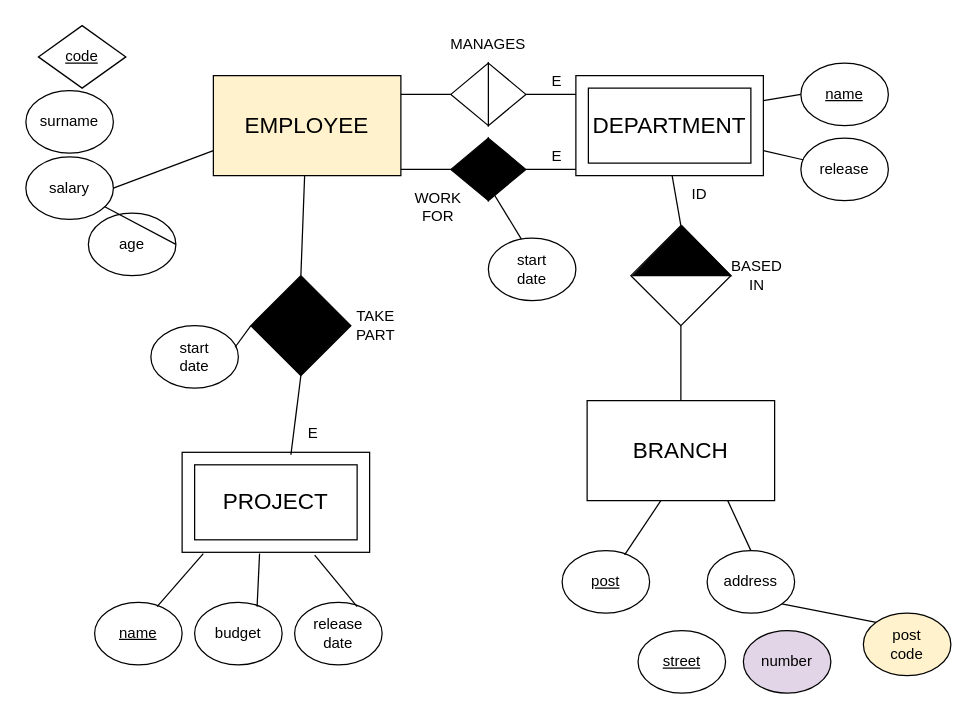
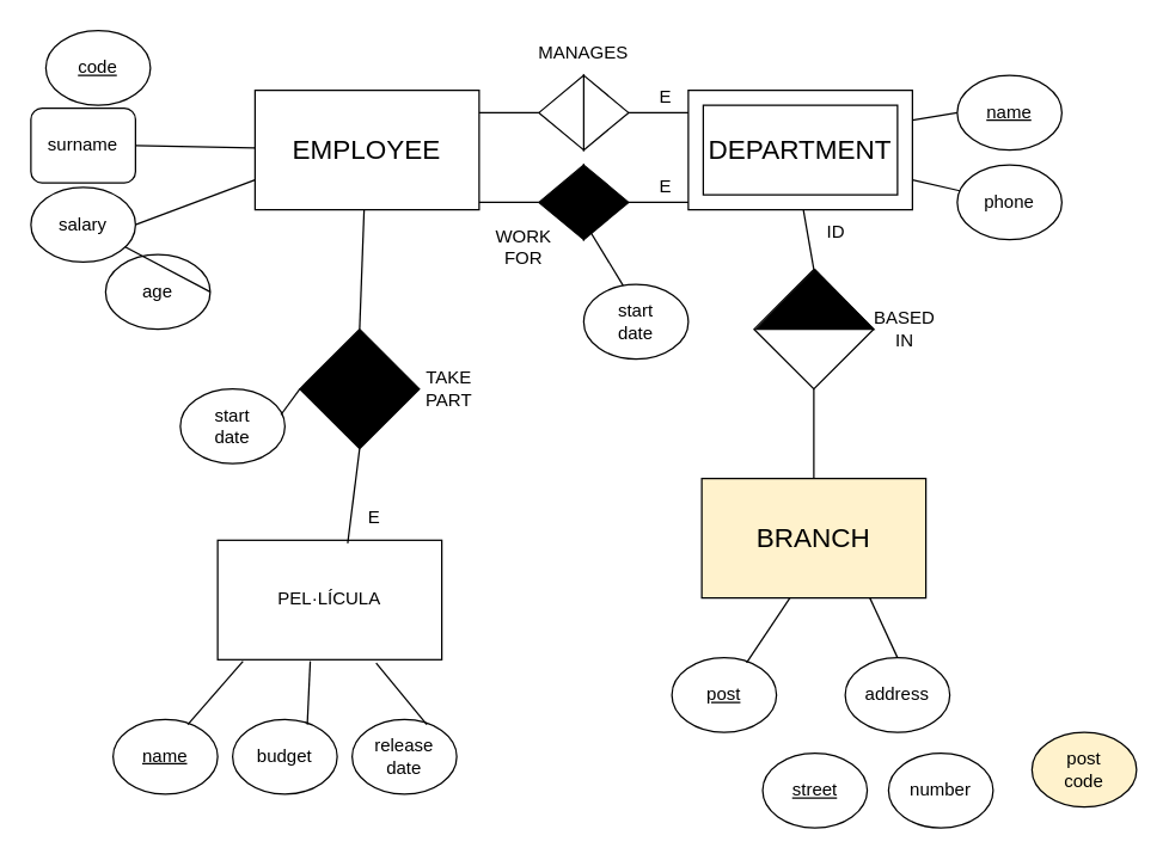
  <mxCell id="0" />
  <mxCell id="1" parent="0" />
- <mxCell id="2" value="&lt;span style=&quot;font-size: 18px;&quot;&gt;EMPLOYEE&lt;/span&gt;" style="rounded=0;whiteSpace=wrap;html=1;fillColor=#fff2cc;" parent="1" vertex="1"><mxGeometry x="170" y="60" width="150" height="80" as="geometry" /></mxCell>
- <mxCell id="3" value="&lt;u&gt;code&lt;/u&gt;" style="rhombus;whiteSpace=wrap;html=1;" parent="1" vertex="1"><mxGeometry x="30" y="20" width="70" height="50" as="geometry" /></mxCell>
- <mxCell id="4" value="surname" style="ellipse;whiteSpace=wrap;html=1;" parent="1" vertex="1"><mxGeometry x="20" y="72" width="70" height="50" as="geometry" /></mxCell>
+ <mxCell id="2" value="&lt;span style=&quot;font-size: 18px;&quot;&gt;EMPLOYEE&lt;/span&gt;" style="rounded=0;whiteSpace=wrap;html=1;" parent="1" vertex="1"><mxGeometry x="170" y="60" width="150" height="80" as="geometry" /></mxCell>
+ <mxCell id="3" value="&lt;u&gt;code&lt;/u&gt;" style="ellipse;whiteSpace=wrap;html=1;" parent="1" vertex="1"><mxGeometry x="30" y="20" width="70" height="50" as="geometry" /></mxCell>
+ <mxCell id="4" value="surname" style="whiteSpace=wrap;html=1;rounded=1;" parent="1" vertex="1"><mxGeometry x="20" y="72" width="70" height="50" as="geometry" /></mxCell>
+ <mxCell id="5" value="" style="endArrow=none;html=1;rounded=0;exitX=1;exitY=0.5;exitDx=0;exitDy=0;" parent="1" source="4" target="2" edge="1"><mxGeometry width="50" height="50" relative="1" as="geometry"><mxPoint x="570" y="180" as="sourcePoint" /><mxPoint x="309" y="140" as="targetPoint" /></mxGeometry></mxCell>
  <mxCell id="6" value="PEL·LÍCULA" style="rounded=0;whiteSpace=wrap;html=1;shadow=0;glass=0;" parent="1" vertex="1"><mxGeometry x="460" y="60" width="150" height="80" as="geometry" /></mxCell>
  <mxCell id="7" value="&lt;u&gt;name&lt;/u&gt;" style="ellipse;whiteSpace=wrap;html=1;" parent="1" vertex="1"><mxGeometry x="640" y="50" width="70" height="50" as="geometry" /></mxCell>
  <mxCell id="8" value="" style="endArrow=none;html=1;rounded=0;entryX=1;entryY=0.25;entryDx=0;entryDy=0;exitX=0;exitY=0.5;exitDx=0;exitDy=0;" parent="1" source="7" target="6" edge="1"><mxGeometry width="50" height="50" relative="1" as="geometry"><mxPoint x="780" y="180" as="sourcePoint" /><mxPoint x="830" y="130" as="targetPoint" /></mxGeometry></mxCell>
- <mxCell id="9" value="release" style="ellipse;whiteSpace=wrap;html=1;" parent="1" vertex="1"><mxGeometry x="640" y="110" width="70" height="50" as="geometry" /></mxCell>
+ <mxCell id="9" value="phone" style="ellipse;whiteSpace=wrap;html=1;" parent="1" vertex="1"><mxGeometry x="640" y="110" width="70" height="50" as="geometry" /></mxCell>
  <mxCell id="10" value="&lt;span style=&quot;font-size: 18px;&quot;&gt;DEPARTMENT&lt;/span&gt;" style="rounded=0;whiteSpace=wrap;html=1;shadow=0;glass=0;" parent="1" vertex="1"><mxGeometry x="470" y="70" width="130" height="60" as="geometry" /></mxCell>
  <mxCell id="11" value="" style="triangle;whiteSpace=wrap;html=1;fillColor=#FFFFFF;" parent="1" vertex="1"><mxGeometry x="390" y="50" width="30" height="50" as="geometry" /></mxCell>
  <mxCell id="12" value="" style="triangle;whiteSpace=wrap;html=1;direction=west;" parent="1" vertex="1"><mxGeometry x="360" y="50" width="30" height="50" as="geometry" /></mxCell>
  <mxCell id="13" value="" style="endArrow=none;html=1;rounded=0;entryX=1;entryY=0.5;entryDx=0;entryDy=0;exitX=1;exitY=0.5;exitDx=0;exitDy=0;" parent="1" target="12" edge="1"><mxGeometry width="50" height="50" relative="1" as="geometry"><mxPoint x="320" y="75" as="sourcePoint" /><mxPoint x="370" y="35" as="targetPoint" /></mxGeometry></mxCell>
  <mxCell id="14" value="" style="endArrow=none;html=1;rounded=0;entryX=0;entryY=0.5;entryDx=0;entryDy=0;exitX=1;exitY=0.5;exitDx=0;exitDy=0;" parent="1" source="11" edge="1"><mxGeometry width="50" height="50" relative="1" as="geometry"><mxPoint x="420" y="74.5" as="sourcePoint" /><mxPoint x="460" y="75" as="targetPoint" /></mxGeometry></mxCell>
  <mxCell id="15" value="MANAGES" style="text;html=1;strokeColor=none;fillColor=none;align=center;verticalAlign=middle;whiteSpace=wrap;rounded=0;" parent="1" vertex="1"><mxGeometry x="360" y="20" width="60" height="30" as="geometry" /></mxCell>
  <mxCell id="16" value="E" style="text;html=1;strokeColor=none;fillColor=none;align=center;verticalAlign=middle;whiteSpace=wrap;rounded=0;" parent="1" vertex="1"><mxGeometry x="430" y="50" width="30" height="30" as="geometry" /></mxCell>
  <mxCell id="17" value="" style="endArrow=none;html=1;rounded=0;exitX=1;exitY=0.75;exitDx=0;exitDy=0;" parent="1" source="6" target="9" edge="1"><mxGeometry width="50" height="50" relative="1" as="geometry"><mxPoint x="630" y="140" as="sourcePoint" /><mxPoint x="680" y="90" as="targetPoint" /></mxGeometry></mxCell>
- <mxCell id="18" value="&lt;span style=&quot;font-size: 18px;&quot;&gt;BRANCH&lt;/span&gt;" style="rounded=0;whiteSpace=wrap;html=1;" parent="1" vertex="1"><mxGeometry x="469" y="320" width="150" height="80" as="geometry" /></mxCell>
+ <mxCell id="18" value="&lt;span style=&quot;font-size: 18px;&quot;&gt;BRANCH&lt;/span&gt;" style="rounded=0;whiteSpace=wrap;html=1;fillColor=#fff2cc;" parent="1" vertex="1"><mxGeometry x="469" y="320" width="150" height="80" as="geometry" /></mxCell>
  <mxCell id="19" value="&lt;u&gt;post&lt;/u&gt;" style="ellipse;whiteSpace=wrap;html=1;" parent="1" vertex="1"><mxGeometry x="449" y="440" width="70" height="50" as="geometry" /></mxCell>
  <mxCell id="20" value="" style="endArrow=none;html=1;rounded=0;entryX=0.394;entryY=0.998;entryDx=0;entryDy=0;entryPerimeter=0;exitX=0.714;exitY=0.069;exitDx=0;exitDy=0;exitPerimeter=0;" parent="1" source="19" target="18" edge="1"><mxGeometry width="50" height="50" relative="1" as="geometry"><mxPoint x="789" y="440" as="sourcePoint" /><mxPoint x="839" y="390" as="targetPoint" /></mxGeometry></mxCell>
  <mxCell id="21" value="start &lt;br&gt;date" style="ellipse;whiteSpace=wrap;html=1;" parent="1" vertex="1"><mxGeometry x="390" y="190" width="70" height="50" as="geometry" /></mxCell>
  <mxCell id="22" value="" style="endArrow=none;html=1;rounded=0;exitX=0.377;exitY=0.015;exitDx=0;exitDy=0;exitPerimeter=0;entryX=0;entryY=0.75;entryDx=0;entryDy=0;" parent="1" source="21" target="43" edge="1"><mxGeometry width="50" height="50" relative="1" as="geometry"><mxPoint x="720" y="190" as="sourcePoint" /><mxPoint x="405.596" y="150" as="targetPoint" /></mxGeometry></mxCell>
  <mxCell id="23" value="PEL·LÍCULA" style="rounded=0;whiteSpace=wrap;html=1;shadow=0;glass=0;" parent="1" vertex="1"><mxGeometry x="145" y="361.35" width="150" height="80" as="geometry" /></mxCell>
  <mxCell id="24" value="&lt;u&gt;name&lt;/u&gt;" style="ellipse;whiteSpace=wrap;html=1;" parent="1" vertex="1"><mxGeometry x="75" y="481.35" width="70" height="50" as="geometry" /></mxCell>
  <mxCell id="25" value="" style="endArrow=none;html=1;rounded=0;entryX=0.113;entryY=1.013;entryDx=0;entryDy=0;entryPerimeter=0;exitX=0.714;exitY=0.069;exitDx=0;exitDy=0;exitPerimeter=0;" parent="1" source="24" target="23" edge="1"><mxGeometry width="50" height="50" relative="1" as="geometry"><mxPoint x="465" y="481.35" as="sourcePoint" /><mxPoint x="515" y="431.35" as="targetPoint" /></mxGeometry></mxCell>
  <mxCell id="26" value="budget" style="ellipse;whiteSpace=wrap;html=1;" parent="1" vertex="1"><mxGeometry x="155" y="481.35" width="70" height="50" as="geometry" /></mxCell>
  <mxCell id="27" value="" style="endArrow=none;html=1;rounded=0;entryX=0.413;entryY=1.013;entryDx=0;entryDy=0;entryPerimeter=0;exitX=0.714;exitY=0.069;exitDx=0;exitDy=0;exitPerimeter=0;" parent="1" source="26" target="23" edge="1"><mxGeometry width="50" height="50" relative="1" as="geometry"><mxPoint x="495" y="481.35" as="sourcePoint" /><mxPoint x="234" y="441.35" as="targetPoint" /></mxGeometry></mxCell>
  <mxCell id="28" value="release&lt;br&gt;date" style="ellipse;whiteSpace=wrap;html=1;" parent="1" vertex="1"><mxGeometry x="235" y="481.35" width="70" height="50" as="geometry" /></mxCell>
  <mxCell id="29" value="" style="endArrow=none;html=1;rounded=0;entryX=0.707;entryY=1.029;entryDx=0;entryDy=0;entryPerimeter=0;exitX=0.714;exitY=0.069;exitDx=0;exitDy=0;exitPerimeter=0;" parent="1" source="28" target="23" edge="1"><mxGeometry width="50" height="50" relative="1" as="geometry"><mxPoint x="575" y="481.35" as="sourcePoint" /><mxPoint x="314" y="441.35" as="targetPoint" /></mxGeometry></mxCell>
- <mxCell id="30" value="&lt;span style=&quot;font-size: 18px;&quot;&gt;PROJECT&lt;/span&gt;" style="rounded=0;whiteSpace=wrap;html=1;shadow=0;glass=0;" parent="1" vertex="1"><mxGeometry x="155" y="371.35" width="130" height="60" as="geometry" /></mxCell>
  <mxCell id="31" value="" style="endArrow=none;html=1;rounded=0;entryX=0.58;entryY=0.025;entryDx=0;entryDy=0;exitX=0.5;exitY=1;exitDx=0;exitDy=0;entryPerimeter=0;" parent="1" source="34" target="23" edge="1"><mxGeometry width="50" height="50" relative="1" as="geometry"><mxPoint x="234.67" y="340" as="sourcePoint" /><mxPoint x="145" y="400.85" as="targetPoint" /></mxGeometry></mxCell>
  <mxCell id="32" value="TAKE PART" style="text;html=1;strokeColor=none;fillColor=none;align=center;verticalAlign=middle;whiteSpace=wrap;rounded=0;" parent="1" vertex="1"><mxGeometry x="270" y="245" width="60" height="30" as="geometry" /></mxCell>
  <mxCell id="33" value="E" style="text;html=1;strokeColor=none;fillColor=none;align=center;verticalAlign=middle;whiteSpace=wrap;rounded=0;" parent="1" vertex="1"><mxGeometry x="235" y="331.35" width="30" height="30" as="geometry" /></mxCell>
  <mxCell id="34" value="" style="rhombus;whiteSpace=wrap;html=1;fillColor=#000000;" parent="1" vertex="1"><mxGeometry x="200" y="220" width="80" height="80" as="geometry" /></mxCell>
  <mxCell id="35" value="salary" style="ellipse;whiteSpace=wrap;html=1;" parent="1" vertex="1"><mxGeometry x="20" y="125" width="70" height="50" as="geometry" /></mxCell>
  <mxCell id="36" value="" style="endArrow=none;html=1;rounded=0;exitX=1;exitY=0.5;exitDx=0;exitDy=0;" parent="1" source="35" edge="1"><mxGeometry width="50" height="50" relative="1" as="geometry"><mxPoint x="580" y="190" as="sourcePoint" /><mxPoint x="170" y="120" as="targetPoint" /></mxGeometry></mxCell>
  <mxCell id="37" value="age" style="ellipse;whiteSpace=wrap;html=1;" parent="1" vertex="1"><mxGeometry x="70" y="170" width="70" height="50" as="geometry" /></mxCell>
  <mxCell id="38" value="" style="endArrow=none;html=1;rounded=0;exitX=1;exitY=0.5;exitDx=0;exitDy=0;" parent="1" source="37" target="35" edge="1"><mxGeometry width="50" height="50" relative="1" as="geometry"><mxPoint x="570" y="260" as="sourcePoint" /><mxPoint x="170" y="182.273" as="targetPoint" /></mxGeometry></mxCell>
  <mxCell id="39" value="" style="endArrow=none;html=1;rounded=0;entryX=0.5;entryY=0;entryDx=0;entryDy=0;exitX=0.5;exitY=1;exitDx=0;exitDy=0;" parent="1" target="34" edge="1"><mxGeometry width="50" height="50" relative="1" as="geometry"><mxPoint x="243" y="140" as="sourcePoint" /><mxPoint x="235" y="203.35" as="targetPoint" /></mxGeometry></mxCell>
  <mxCell id="40" value="" style="rhombus;whiteSpace=wrap;html=1;fillColor=#FFFFFF;" parent="1" vertex="1"><mxGeometry x="504" y="180" width="80" height="80" as="geometry" /></mxCell>
  <mxCell id="41" value="ID" style="text;html=1;strokeColor=none;fillColor=none;align=center;verticalAlign=middle;whiteSpace=wrap;rounded=0;" parent="1" vertex="1"><mxGeometry x="544" y="140" width="30" height="30" as="geometry" /></mxCell>
  <mxCell id="42" value="" style="endArrow=none;html=1;rounded=0;entryX=0.5;entryY=0;entryDx=0;entryDy=0;" parent="1" target="40" edge="1"><mxGeometry width="50" height="50" relative="1" as="geometry"><mxPoint x="537" y="140" as="sourcePoint" /><mxPoint x="529" y="183.35" as="targetPoint" /></mxGeometry></mxCell>
  <mxCell id="43" value="" style="triangle;whiteSpace=wrap;html=1;fillColor=#000000;" parent="1" vertex="1"><mxGeometry x="390" y="110" width="30" height="50" as="geometry" /></mxCell>
  <mxCell id="44" value="" style="triangle;whiteSpace=wrap;html=1;direction=west;fillColor=#000000;" parent="1" vertex="1"><mxGeometry x="360" y="110" width="30" height="50" as="geometry" /></mxCell>
  <mxCell id="45" value="" style="endArrow=none;html=1;rounded=0;entryX=1;entryY=0.5;entryDx=0;entryDy=0;exitX=1;exitY=0.5;exitDx=0;exitDy=0;" parent="1" target="44" edge="1"><mxGeometry width="50" height="50" relative="1" as="geometry"><mxPoint x="320" y="135" as="sourcePoint" /><mxPoint x="370" y="95" as="targetPoint" /></mxGeometry></mxCell>
  <mxCell id="46" value="" style="endArrow=none;html=1;rounded=0;entryX=0;entryY=0.5;entryDx=0;entryDy=0;exitX=1;exitY=0.5;exitDx=0;exitDy=0;" parent="1" source="43" edge="1"><mxGeometry width="50" height="50" relative="1" as="geometry"><mxPoint x="420" y="134.5" as="sourcePoint" /><mxPoint x="460" y="135" as="targetPoint" /></mxGeometry></mxCell>
  <mxCell id="47" value="WORK&lt;br&gt;FOR" style="text;html=1;strokeColor=none;fillColor=none;align=center;verticalAlign=middle;whiteSpace=wrap;rounded=0;" parent="1" vertex="1"><mxGeometry x="320" y="150" width="60" height="30" as="geometry" /></mxCell>
  <mxCell id="48" value="E" style="text;html=1;strokeColor=none;fillColor=none;align=center;verticalAlign=middle;whiteSpace=wrap;rounded=0;" parent="1" vertex="1"><mxGeometry x="430" y="110" width="30" height="30" as="geometry" /></mxCell>
  <mxCell id="49" value="BASED&lt;br&gt;IN" style="text;html=1;strokeColor=none;fillColor=none;align=center;verticalAlign=middle;whiteSpace=wrap;rounded=0;" parent="1" vertex="1"><mxGeometry x="575" y="205" width="60" height="30" as="geometry" /></mxCell>
  <mxCell id="50" value="" style="endArrow=none;html=1;rounded=0;entryX=0.5;entryY=0;entryDx=0;entryDy=0;exitX=0.5;exitY=1;exitDx=0;exitDy=0;" parent="1" source="40" target="18" edge="1"><mxGeometry width="50" height="50" relative="1" as="geometry"><mxPoint x="653" y="245" as="sourcePoint" /><mxPoint x="650" y="325" as="targetPoint" /></mxGeometry></mxCell>
  <mxCell id="51" value="address" style="ellipse;whiteSpace=wrap;html=1;" parent="1" vertex="1"><mxGeometry x="565" y="440" width="70" height="50" as="geometry" /></mxCell>
  <mxCell id="52" value="" style="endArrow=none;html=1;rounded=0;entryX=0.75;entryY=1;entryDx=0;entryDy=0;exitX=0.5;exitY=0;exitDx=0;exitDy=0;" parent="1" source="51" target="18" edge="1"><mxGeometry width="50" height="50" relative="1" as="geometry"><mxPoint x="884" y="440" as="sourcePoint" /><mxPoint x="623.1" y="399.84" as="targetPoint" /></mxGeometry></mxCell>
  <mxCell id="53" value="" style="triangle;whiteSpace=wrap;html=1;fillColor=#000000;direction=north;" parent="1" vertex="1"><mxGeometry x="505.5" y="180" width="78.5" height="40" as="geometry" /></mxCell>
  <mxCell id="54" value="start &lt;br&gt;date" style="ellipse;whiteSpace=wrap;html=1;" parent="1" vertex="1"><mxGeometry y="260" width="70" height="50" as="geometry" x="120" /></mxCell>
  <mxCell id="55" value="" style="endArrow=none;html=1;rounded=0;exitX=0.962;exitY=0.346;exitDx=0;exitDy=0;exitPerimeter=0;entryX=0;entryY=0.5;entryDx=0;entryDy=0;" parent="1" source="54" target="34" edge="1"><mxGeometry width="50" height="50" relative="1" as="geometry"><mxPoint x="385" y="281.35" as="sourcePoint" /><mxPoint x="155" y="263.85" as="targetPoint" /></mxGeometry></mxCell>
  <mxCell id="56" value="&lt;u&gt;street&lt;/u&gt;" style="ellipse;whiteSpace=wrap;html=1;" parent="1" vertex="1"><mxGeometry x="509.75" y="503.96" width="70" height="50" as="geometry" /></mxCell>
- <mxCell id="57" value="number" style="ellipse;whiteSpace=wrap;html=1;fillColor=#e1d5e7;" parent="1" vertex="1"><mxGeometry x="594" y="503.96" width="70" height="50" as="geometry" /></mxCell>
+ <mxCell id="57" value="number" style="ellipse;whiteSpace=wrap;html=1;" parent="1" vertex="1"><mxGeometry x="594" y="503.96" width="70" height="50" as="geometry" /></mxCell>
  <mxCell id="58" value="post&lt;br&gt;code" style="ellipse;whiteSpace=wrap;html=1;fillColor=#fff2cc;" parent="1" vertex="1"><mxGeometry x="690" y="490" width="70" height="50" as="geometry" /></mxCell>
- <mxCell id="59" value="" style="endArrow=none;html=1;rounded=0;entryX=1;entryY=1;entryDx=0;entryDy=0;exitX=0;exitY=0;exitDx=0;exitDy=0;" parent="1" source="58" target="51" edge="1"><mxGeometry width="50" height="50" relative="1" as="geometry"><mxPoint x="1004" y="553.96" as="sourcePoint" /><mxPoint x="680.05" y="516.28" as="targetPoint" /></mxGeometry></mxCell>
